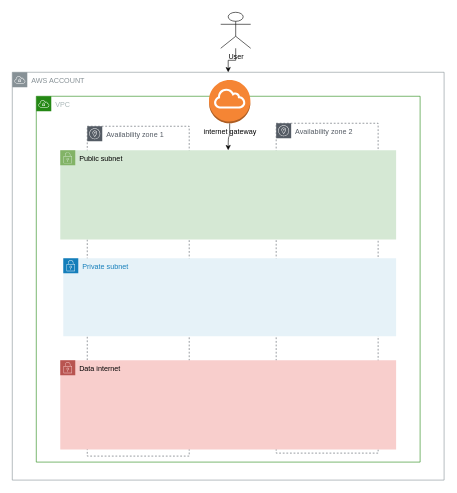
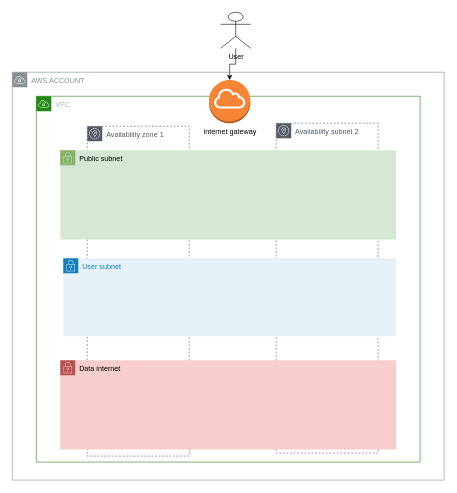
  <mxCell id="0" />
  <mxCell id="1" parent="0" />
  <mxCell id="2" value="AWS ACCOUNT" style="outlineConnect=0;gradientColor=none;html=1;whiteSpace=wrap;fontSize=12;fontStyle=0;shape=mxgraph.aws4.group;grIcon=mxgraph.aws4.group_vpc;strokeColor=#879196;fillColor=none;verticalAlign=top;align=left;spacingLeft=30;fontColor=#879196;dashed=0;" parent="1" vertex="1"><mxGeometry x="20" y="120" width="720" height="680" as="geometry" /></mxCell>
  <mxCell id="3" value="VPC" style="points=[[0,0],[0.25,0],[0.5,0],[0.75,0],[1,0],[1,0.25],[1,0.5],[1,0.75],[1,1],[0.75,1],[0.5,1],[0.25,1],[0,1],[0,0.75],[0,0.5],[0,0.25]];outlineConnect=0;gradientColor=none;html=1;whiteSpace=wrap;fontSize=12;fontStyle=0;shape=mxgraph.aws4.group;grIcon=mxgraph.aws4.group_vpc;strokeColor=#248814;fillColor=none;verticalAlign=top;align=left;spacingLeft=30;fontColor=#AAB7B8;dashed=0;" parent="1" vertex="1"><mxGeometry x="60" y="160" width="640" height="610" as="geometry" /></mxCell>
- <mxCell id="4" value="Availability zone 2" style="outlineConnect=0;gradientColor=none;html=1;whiteSpace=wrap;fontSize=12;fontStyle=0;shape=mxgraph.aws4.group;grIcon=mxgraph.aws4.group_availability_zone;strokeColor=#545B64;fillColor=none;verticalAlign=top;align=left;spacingLeft=30;fontColor=#545B64;dashed=1;" parent="1" vertex="1"><mxGeometry x="460" y="205" width="170" height="550" as="geometry" /></mxCell>
+ <mxCell id="4" value="Availability subnet 2" style="outlineConnect=0;gradientColor=none;html=1;whiteSpace=wrap;fontSize=12;fontStyle=0;shape=mxgraph.aws4.group;grIcon=mxgraph.aws4.group_availability_zone;strokeColor=#545B64;fillColor=none;verticalAlign=top;align=left;spacingLeft=30;fontColor=#545B64;dashed=1;" parent="1" vertex="1"><mxGeometry x="460" y="205" width="170" height="550" as="geometry" /></mxCell>
  <mxCell id="5" value="Availability zone 1" style="outlineConnect=0;gradientColor=none;html=1;whiteSpace=wrap;fontSize=12;fontStyle=0;shape=mxgraph.aws4.group;grIcon=mxgraph.aws4.group_availability_zone;strokeColor=#545B64;fillColor=none;verticalAlign=top;align=left;spacingLeft=30;fontColor=#545B64;dashed=1;" parent="1" vertex="1"><mxGeometry x="145" y="210" width="170" height="550" as="geometry" /></mxCell>
  <mxCell id="6" value="Public subnet" style="points=[[0,0],[0.25,0],[0.5,0],[0.75,0],[1,0],[1,0.25],[1,0.5],[1,0.75],[1,1],[0.75,1],[0.5,1],[0.25,1],[0,1],[0,0.75],[0,0.5],[0,0.25]];outlineConnect=0;html=1;whiteSpace=wrap;fontSize=12;fontStyle=0;shape=mxgraph.aws4.group;grIcon=mxgraph.aws4.group_security_group;grStroke=0;strokeColor=#82b366;fillColor=#d5e8d4;verticalAlign=top;align=left;spacingLeft=30;dashed=0;" parent="1" vertex="1"><mxGeometry x="100" y="250" width="560" height="149" as="geometry" /></mxCell>
- <mxCell id="7" value="Private subnet" style="points=[[0,0],[0.25,0],[0.5,0],[0.75,0],[1,0],[1,0.25],[1,0.5],[1,0.75],[1,1],[0.75,1],[0.5,1],[0.25,1],[0,1],[0,0.75],[0,0.5],[0,0.25]];outlineConnect=0;gradientColor=none;html=1;whiteSpace=wrap;fontSize=12;fontStyle=0;shape=mxgraph.aws4.group;grIcon=mxgraph.aws4.group_security_group;grStroke=0;strokeColor=#147EBA;fillColor=#E6F2F8;verticalAlign=top;align=left;spacingLeft=30;fontColor=#147EBA;dashed=0;" parent="1" vertex="1"><mxGeometry x="105" y="430" width="555" height="130" as="geometry" /></mxCell>
+ <mxCell id="7" value="User subnet" style="points=[[0,0],[0.25,0],[0.5,0],[0.75,0],[1,0],[1,0.25],[1,0.5],[1,0.75],[1,1],[0.75,1],[0.5,1],[0.25,1],[0,1],[0,0.75],[0,0.5],[0,0.25]];outlineConnect=0;gradientColor=none;html=1;whiteSpace=wrap;fontSize=12;fontStyle=0;shape=mxgraph.aws4.group;grIcon=mxgraph.aws4.group_security_group;grStroke=0;strokeColor=#147EBA;fillColor=#E6F2F8;verticalAlign=top;align=left;spacingLeft=30;fontColor=#147EBA;dashed=0;" parent="1" vertex="1"><mxGeometry x="105" y="430" width="555" height="130" as="geometry" /></mxCell>
  <mxCell id="8" value="Data internet" style="points=[[0,0],[0.25,0],[0.5,0],[0.75,0],[1,0],[1,0.25],[1,0.5],[1,0.75],[1,1],[0.75,1],[0.5,1],[0.25,1],[0,1],[0,0.75],[0,0.5],[0,0.25]];outlineConnect=0;html=1;whiteSpace=wrap;fontSize=12;fontStyle=0;shape=mxgraph.aws4.group;grIcon=mxgraph.aws4.group_security_group;grStroke=0;strokeColor=#b85450;fillColor=#f8cecc;verticalAlign=top;align=left;spacingLeft=30;dashed=0;" parent="1" vertex="1"><mxGeometry x="100" y="600" width="560" height="149" as="geometry" /></mxCell>
- <mxCell id="9" style="edgeStyle=orthogonalEdgeStyle;curved=1;rounded=0;orthogonalLoop=1;jettySize=auto;html=1;" parent="1" source="10" target="6" edge="1"><mxGeometry relative="1" as="geometry" /></mxCell>
  <mxCell id="10" value="internet gateway" style="outlineConnect=0;dashed=0;verticalLabelPosition=bottom;verticalAlign=top;align=center;html=1;shape=mxgraph.aws3.internet_gateway;fillColor=#F58534;gradientColor=none;" parent="1" vertex="1"><mxGeometry x="348" y="133" width="69" height="72" as="geometry" /></mxCell>
- <mxCell id="11" style="edgeStyle=orthogonalEdgeStyle;rounded=0;orthogonalLoop=1;jettySize=auto;html=1;" parent="1" source="12" target="2" edge="1"><mxGeometry relative="1" as="geometry" /></mxCell>
+ <mxCell id="11" style="edgeStyle=orthogonalEdgeStyle;rounded=0;orthogonalLoop=1;jettySize=auto;html=1;" parent="1" source="12" target="10" edge="1"><mxGeometry relative="1" as="geometry" /></mxCell>
  <mxCell id="12" value="User" style="shape=umlActor;verticalLabelPosition=bottom;verticalAlign=top;html=1;" parent="1" vertex="1"><mxGeometry x="367.5" y="20" width="50" height="60" as="geometry" /></mxCell>
